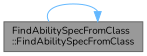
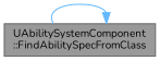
  digraph {
    rankdir=RL
    fontname=Nunito
-   n1 [color=gray40 fillcolor=grey60 fontcolor=black fontname=Nunito fontsize=10 height=0.2 label="FindAbilitySpecFromClass\l::FindAbilitySpecFromClass" shape=box style=filled width=0.4]
+   n1 [color=gray40 fillcolor=grey60 fontcolor=black fontname=Nunito fontsize=10 height=0.2 label="UAbilitySystemComponent\l::FindAbilitySpecFromClass" shape=box style=filled width=0.4]
    n1 -> n1 [color=steelblue1 dir=back fontname=Nunito fontsize=10 labelfontname=Helvetica labelfontsize=10 style=solid]
  }
